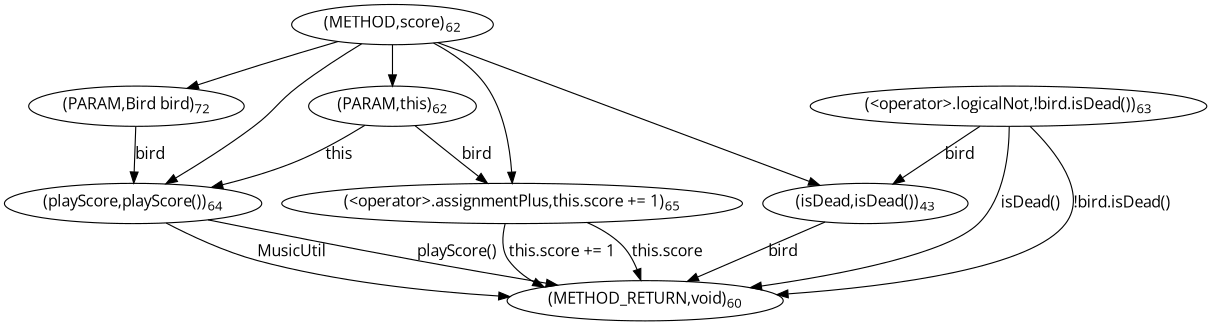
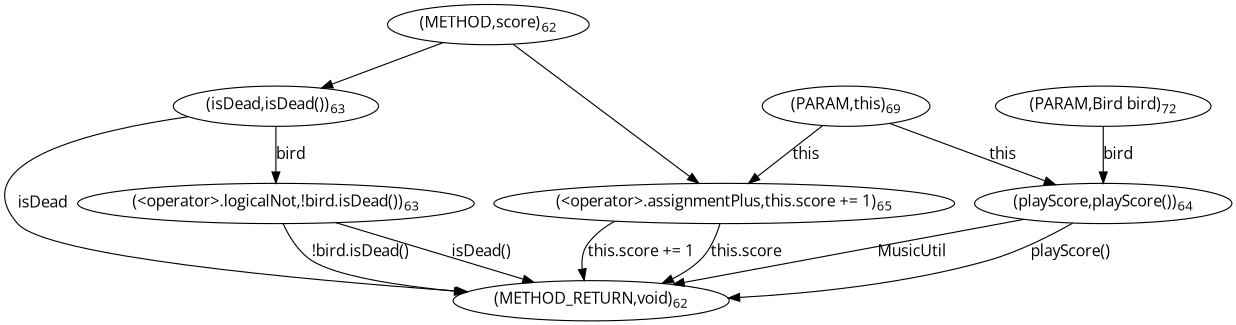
  digraph {
    fontname="Open Sans"
    node [fontname="Open Sans"]
    edge [fontname="Open Sans"]
    n1 [label=<(METHOD,score)<SUB>62</SUB>>]
-   n2 [label=<(PARAM,this)<SUB>62</SUB>>]
+   n2 [label=<(PARAM,this)<SUB>69</SUB>>]
    n3 [label=<(PARAM,Bird bird)<SUB>72</SUB>>]
    n4 [label=<(playScore,playScore())<SUB>64</SUB>>]
    n5 [label=<(&lt;operator&gt;.assignmentPlus,this.score += 1)<SUB>65</SUB>>]
-   n6 [label=<(isDead,isDead())<SUB>43</SUB>>]
-   n7 [label=<(METHOD_RETURN,void)<SUB>60</SUB>>]
+   n6 [label=<(isDead,isDead())<SUB>63</SUB>>]
+   n7 [label=<(METHOD_RETURN,void)<SUB>62</SUB>>]
    n8 [label=<(&lt;operator&gt;.logicalNot,!bird.isDead())<SUB>63</SUB>>]
-   n1 -> n2
-   n1 -> n3
-   n1 -> n4
    n1 -> n5
    n1 -> n6
    n2 -> n4 [label=this]
-   n2 -> n5 [label=bird]
+   n2 -> n5 [label=this]
    n3 -> n4 [label=bird]
    n4 -> n7 [label="playScore()"]
    n4 -> n7 [label=MusicUtil]
    n5 -> n7 [label="this.score"]
    n5 -> n7 [label="this.score += 1"]
-   n6 -> n7 [label=bird]
-   n8 -> n6 [label=bird]
+   n6 -> n7 [label=isDead]
+   n6 -> n8 [label=bird]
    n8 -> n7 [label="isDead()"]
    n8 -> n7 [label="!bird.isDead()"]
  }
